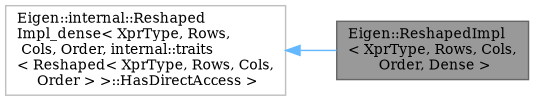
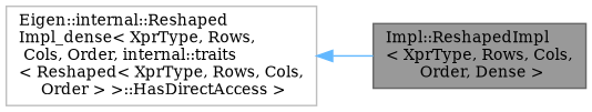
  digraph {
    rankdir=LR
    fontname="DejaVu Serif"
    node [fontname="DejaVu Serif" fontsize=10 shape=box style=filled]
-   n1 [color=gray40 fillcolor=grey60 fontcolor=black height=0.2 label="Eigen::ReshapedImpl\l\< XprType, Rows, Cols,\l Order, Dense \>" width=0.4]
+   n1 [color=gray40 fillcolor=grey60 fontcolor=black height=0.2 label="Impl::ReshapedImpl\l\< XprType, Rows, Cols,\l Order, Dense \>" width=0.4]
    n2 [color=grey75 fillcolor=white height=0.2 label="Eigen::internal::Reshaped\lImpl_dense\< XprType, Rows,\l Cols, Order, internal::traits\l\< Reshaped\< XprType, Rows, Cols,\l Order \> \>::HasDirectAccess \>" width=0.4]
    n2 -> n1 [color=steelblue1 dir=back fontname="DejaVu Serif" fontsize=10 labelfontname=Helvetica labelfontsize=10 style=solid]
  }
